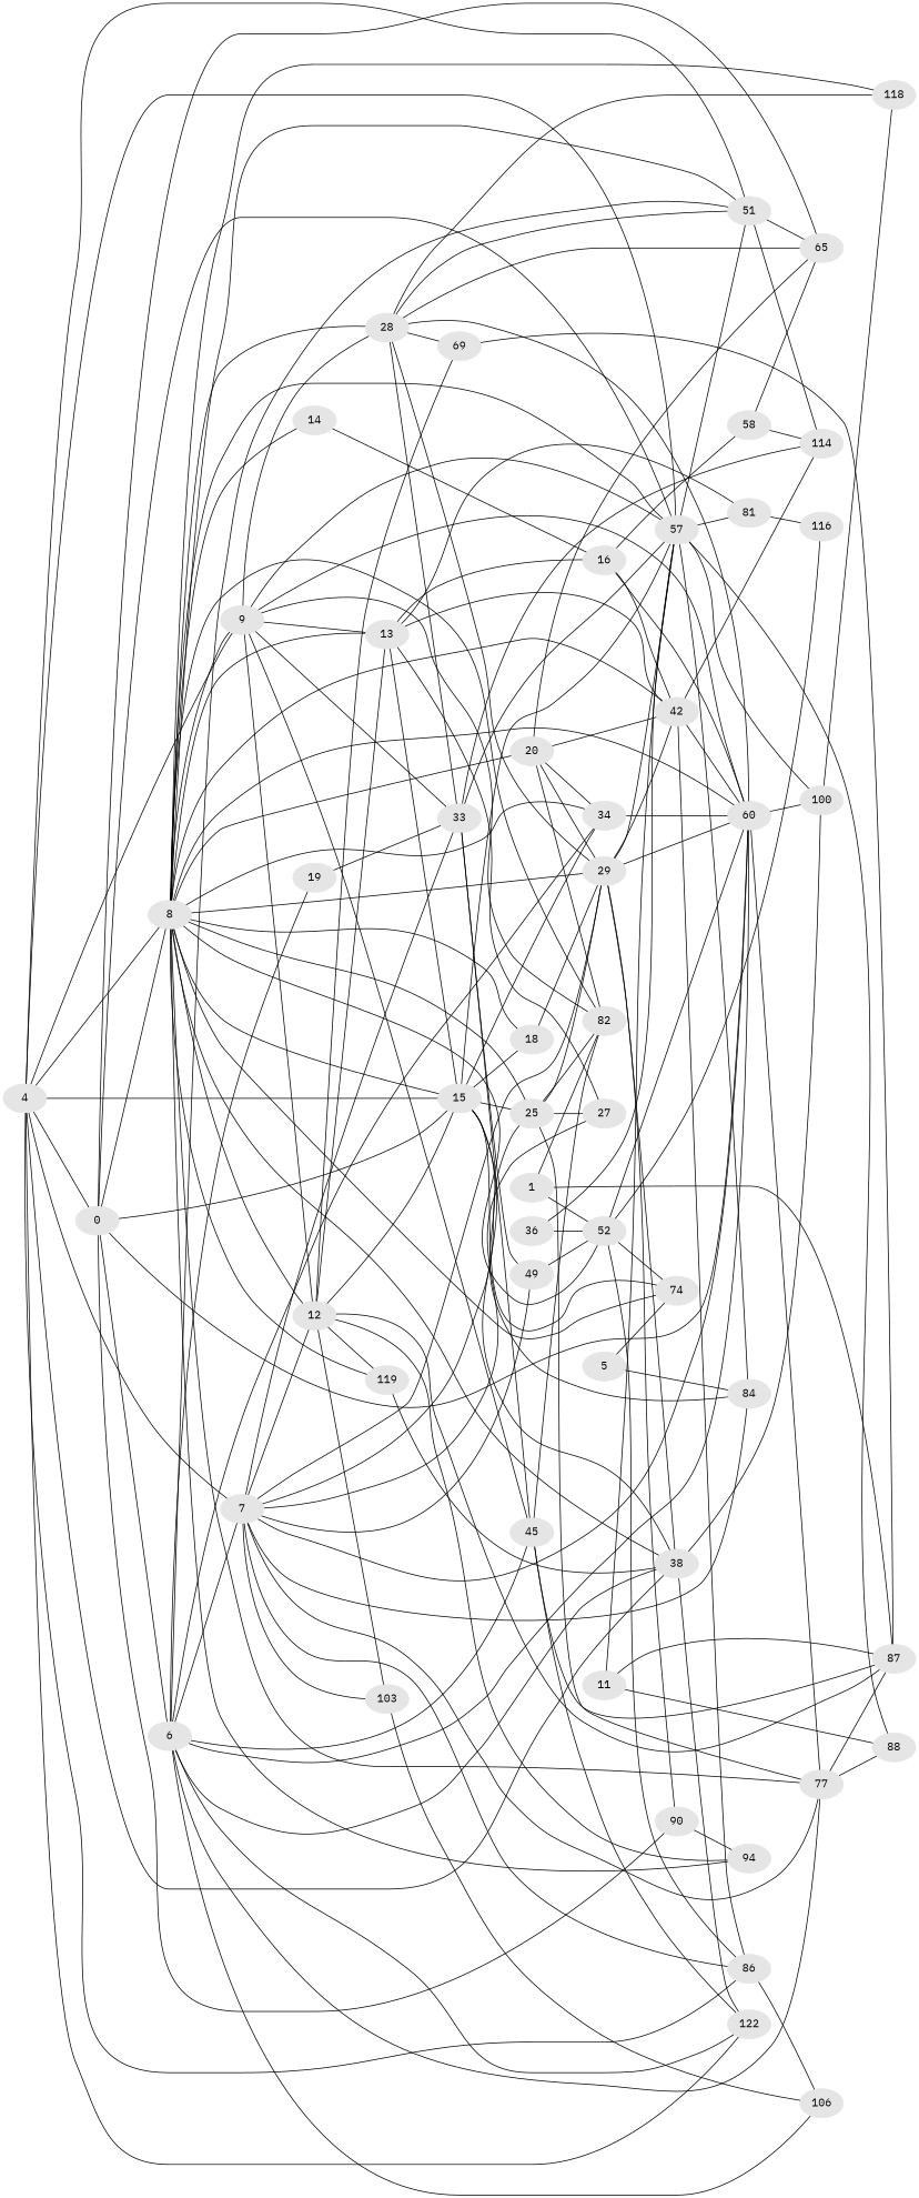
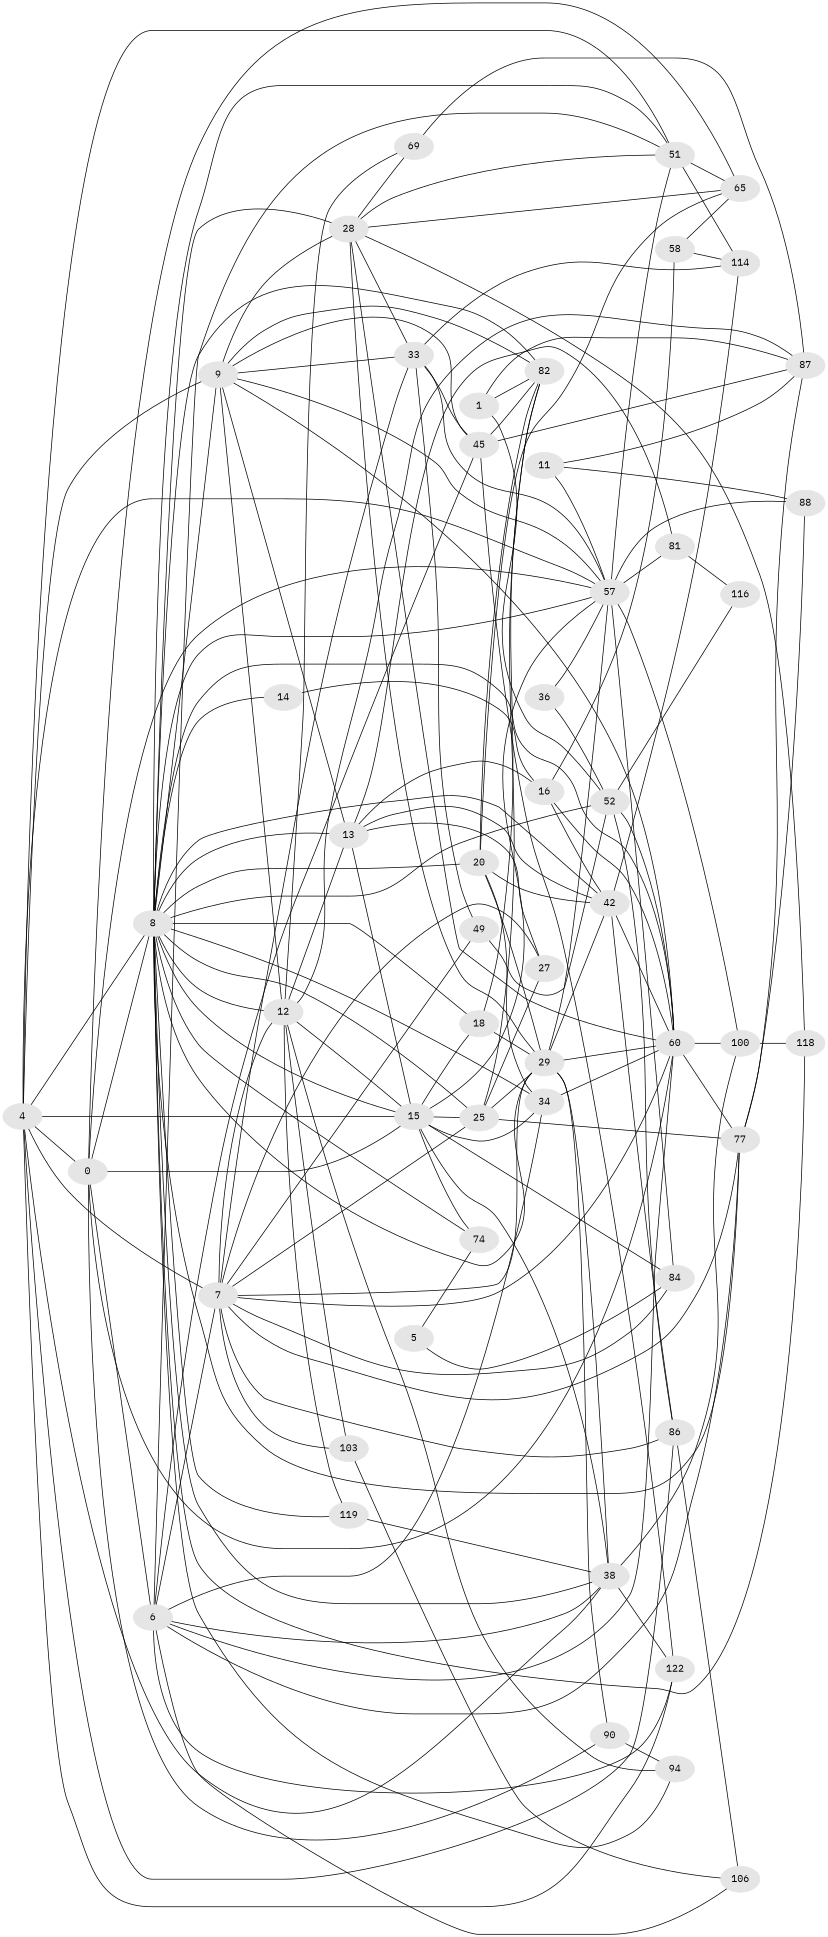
  graph {
    fontname="IBM Plex Mono"
    rankdir=LR
    node [color=gray90 fontname="IBM Plex Mono" style=filled]
    edge [fontname="IBM Plex Mono"]
    1 [super="+78"]
    52 [super="+67"]
    82 [super="+99"]
    87
    86 [super="+125"]
    n6 [label=60 super="+79"]
    74
    116
    n9 [label=4 super="+10+4+95+63"]
    n10 [label=0 super="+31+111"]
    7 [super="+22+21"]
    8 [super="+132+127+71+102+23+60+120"]
    9 [super="+59+32+26"]
    15 [super="+44+108"]
    n15 [label=57 super="+40"]
    38 [super="+83+97"]
    51 [super="+55"]
    122
    6 [super="+17+41"]
    65
    90 [super="+105"]
    84 [super="+107"]
    77 [super="+91"]
    12 [super="+109+35"]
    25 [super="+64+93"]
    27
    29 [super="+126+30"]
    33 [super="+46+92"]
    49
    103
    34 [super="+47"]
    13 [super="+66"]
    14
    18
    20 [super="+68"]
    28 [super="+54+43"]
    42 [super="+53"]
    94
    118
    119
    45 [super="+48+89"]
    88
    81
    100
    114
    106
-   19
    5
    69
    16 [super="+24"]
    11
    58
    36
    1 -- 52
    1 -- 82
    1 -- 87
    52 -- 86 [weight=2]
    52 -- n6
-   52 -- 74
    52 -- 116
    86 -- 106
    n6 -- 77
    n6 -- 100
    n9 -- 86
    n9 -- n10
    n9 -- 7 [weight=2]
    n9 -- 8
    n9 -- 9
    n9 -- 15 [weight=3]
    n9 -- n15
    n9 -- 38
    n9 -- 51
    n9 -- 122
    n10 -- n6
    n10 -- 8
    n10 -- 15
    n10 -- n15
    n10 -- 6
    n10 -- 65
    n10 -- 90 [weight=2]
    7 -- 86
    7 -- n6
    7 -- 84
    7 -- 77
    7 -- 12
    7 -- 25
    7 -- 27
    7 -- 29
    7 -- 33 [weight=2]
    7 -- 49
    7 -- 103
    8 -- 52 [weight=2]
    8 -- 82
    8 -- n6
    8 -- 74
    8 -- 9
    8 -- 15
    8 -- n15 [weight=3]
    8 -- 38
    8 -- 51
    8 -- 77
    8 -- 12 [weight=2]
    8 -- 25
    8 -- 29
    8 -- 34
    8 -- 13
    8 -- 14
    8 -- 18
    8 -- 20
    8 -- 28
    8 -- 42
    8 -- 94
    8 -- 118
    8 -- 119
    9 -- 82
    9 -- n6
    9 -- n15
    9 -- 12
    9 -- 33 [weight=2]
    9 -- 13 [weight=2]
    9 -- 28
    9 -- 45
    15 -- 74
    15 -- n15
    15 -- 38
    15 -- 84
    15 -- 25
    15 -- 34
    15 -- 18
    n15 -- 51
    n15 -- 84
    n15 -- 88
    n15 -- 81
    n15 -- 100
    38 -- 122
    38 -- 100
    51 -- 65
    51 -- 114
    6 -- n6
    6 -- 7
    6 -- 38
    6 -- 51
    6 -- 122
    6 -- 77
    6 -- 34
    6 -- 45
    6 -- 106
-   6 -- 19
    90 -- 94
    77 -- 87
    77 -- 88
    12 -- 87
    12 -- 15
    12 -- 103 [weight=2]
    12 -- 13
    12 -- 94
    12 -- 119
    12 -- 69
    25 -- 82
    25 -- 77
    25 -- 27
    25 -- 29
    29 -- n6
    29 -- n15
    29 -- 38
    29 -- 90
    29 -- 42
    33 -- n15
    33 -- 49
    33 -- 45
    33 -- 114
    49 -- 52
    103 -- 106
    34 -- n6
    13 -- 15
    13 -- 27
    13 -- 42
    13 -- 81 [weight=2]
    13 -- 16
    14 -- 16
+   18 -- 82
    18 -- 29
    20 -- 82
    20 -- 65
    20 -- 29
    20 -- 34
    20 -- 42
    28 -- n6
    28 -- 51
    28 -- 65
    28 -- 29 [weight=2]
    28 -- 33
    28 -- 118
    28 -- 69
    42 -- 86
    42 -- n6
    42 -- 114
    119 -- 38
    45 -- 82
    45 -- 87
    45 -- 122
    81 -- 116
    100 -- 118
-   19 -- 33
    5 -- 74
    5 -- 84
    69 -- 87
    16 -- n6
    16 -- 42
    16 -- 58
    11 -- 87
    11 -- n15
    11 -- 88
    58 -- 65
    58 -- 114
    36 -- 52
    36 -- n15
  }
